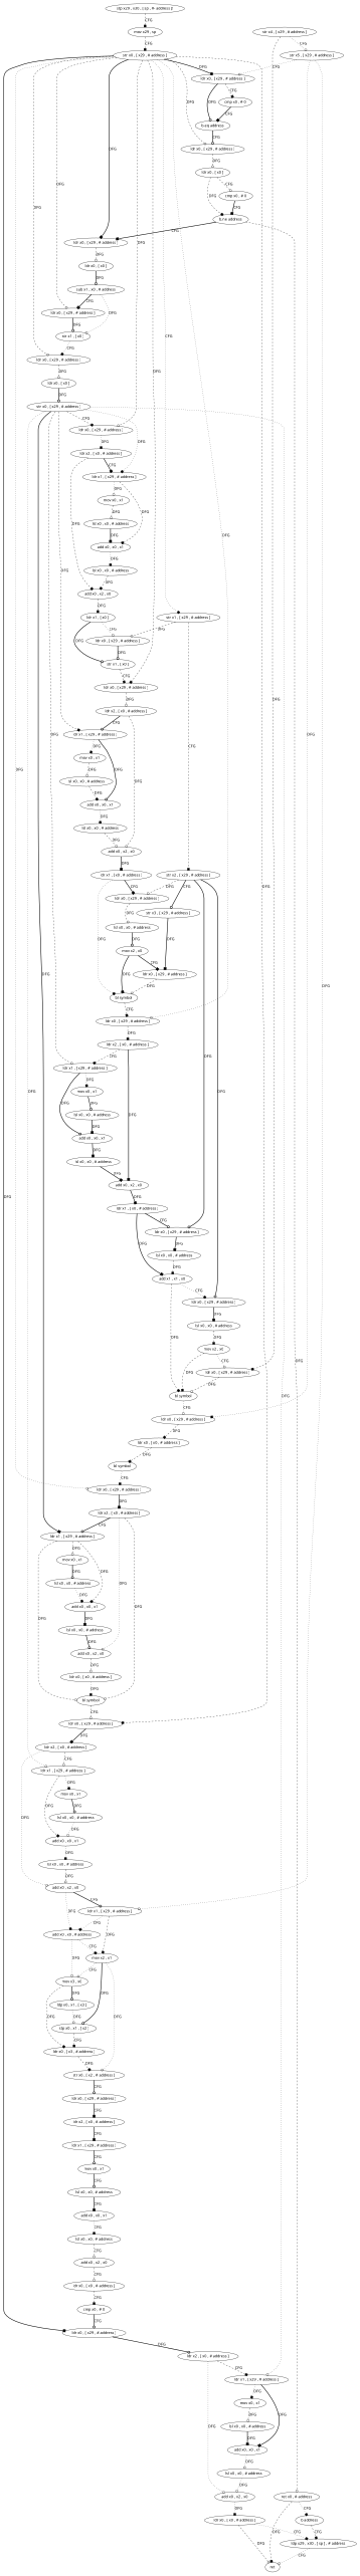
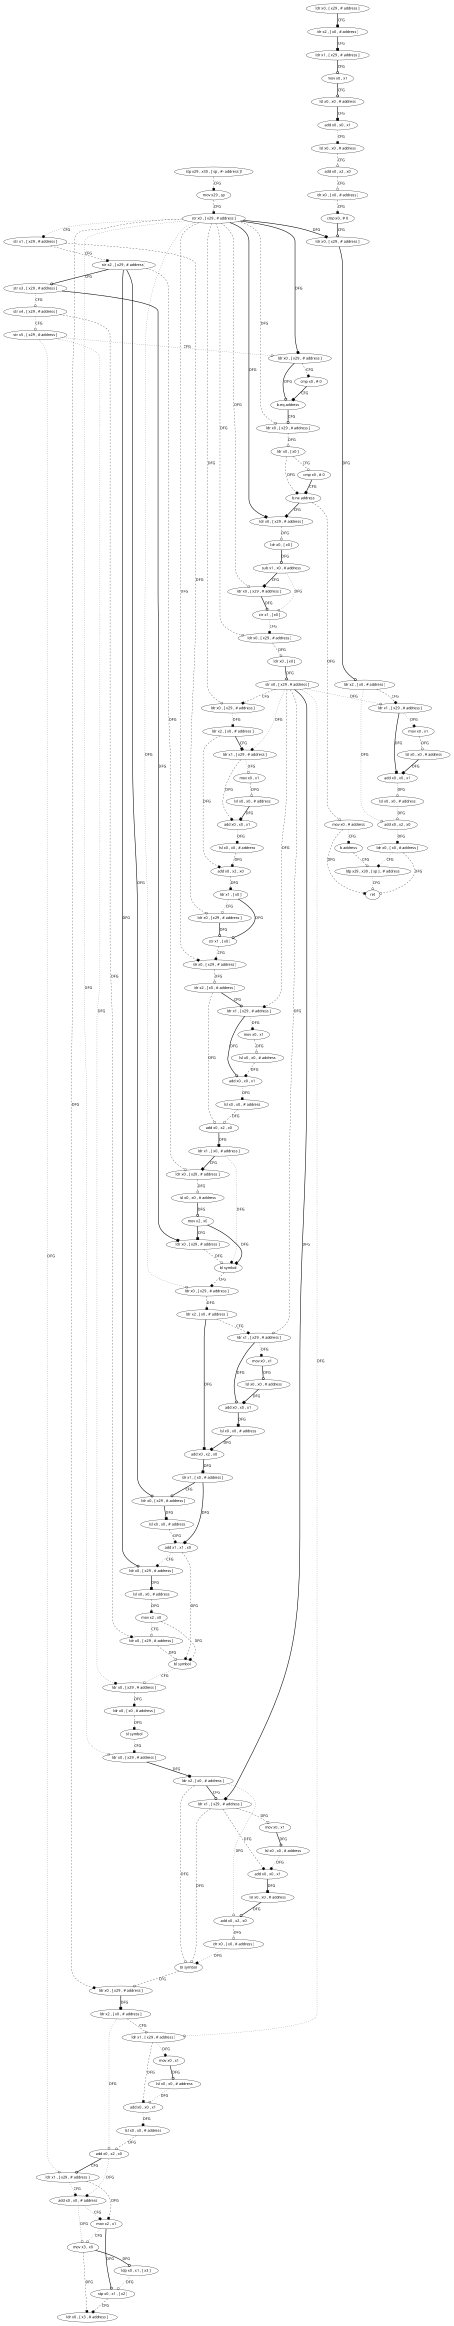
  digraph {
    fontname="Noto Sans"
    node [fontname="Noto Sans"]
    edge [arrowhead=box fontname="Noto Sans" style=dashed]
    n1 [label="stp x29 , x30 , [ sp , #- address ]!"]
    n2 [label="mov x29 , sp"]
    n3 [label="str x0 , [ x29 , # address ]"]
    n4 [label="str x1 , [ x29 , # address ]"]
    n5 [label="ldr x0 , [ x29 , # address ]"]
    n6 [label="ldr x0 , [ x29 , # address ]"]
    n7 [label="ldr x0 , [ x29 , # address ]"]
    n8 [label="ldr x0 , [ x29 , # address ]"]
    n9 [label="ldr x0 , [ x29 , # address ]"]
    n10 [label="ldr x0 , [ x29 , # address ]"]
    n11 [label="ldr x0 , [ x29 , # address ]"]
    n12 [label="ldr x0 , [ x29 , # address ]"]
    n13 [label="ldr x0 , [ x29 , # address ]"]
    n14 [label="ldr x0 , [ x29 , # address ]"]
    n15 [label="ldr x0 , [ x29 , # address ]"]
    n16 [label="str x2 , [ x29 , # address ]"]
    n17 [label="ldr x0 , [ x29 , # address ]"]
    n18 [label="cmp x0 , # 0"]
    n19 [label="b.eq address"]
    n20 [label="ldr x0 , [ x0 ]"]
    n21 [label="ldr x0 , [ x0 ]"]
    n22 [label="str x1 , [ x0 ]"]
    n23 [label="ldr x0 , [ x0 ]"]
    n24 [label="ldr x2 , [ x0 , # address ]"]
    n25 [label="ldr x2 , [ x0 , # address ]"]
    n26 [label="ldr x2 , [ x0 , # address ]"]
    n27 [label="ldr x2 , [ x0 , # address ]"]
    n28 [label="ldr x2 , [ x0 , # address ]"]
    n29 [label="ldr x2 , [ x0 , # address ]"]
    n30 [label="str x3 , [ x29 , # address ]"]
    n31 [label="ldr x0 , [ x29 , # address ]"]
    n32 [label="ldr x0 , [ x29 , # address ]"]
    n33 [label="ldr x0 , [ x29 , # address ]"]
    n34 [label="str x1 , [ x0 ]"]
    n35 [label="str x4 , [ x29 , # address ]"]
    n36 [label="ldr x0 , [ x29 , # address ]"]
    n37 [label="lsl x0 , x0 , # address"]
    n38 [label="lsl x0 , x0 , # address"]
    n39 [label="lsl x0 , x0 , # address"]
    n40 [label="str x5 , [ x29 , # address ]"]
    n41 [label="ldr x0 , [ x29 , # address ]"]
    n42 [label="bl symbol"]
    n43 [label="ldr x0 , [ x29 , # address ]"]
    n44 [label="ldr x1 , [ x29 , # address ]"]
    n45 [label="bl symbol"]
    n46 [label="ldr x0 , [ x0 , # address ]"]
    n47 [label="add x0 , x0 , # address"]
    n48 [label="mov x2 , x1"]
-   n49 [label="ret x0 , # address"]
+   n49 [label="mov x0 , # address"]
    n50 [label="b address"]
    n51 [label=ret]
    n52 [label="ldp x29 , x30 , [ sp ] , # address"]
    n53 [label="cmp x0 , # 0"]
    n54 [label="b.ne address"]
    n55 [label="sub x1 , x0 , # address"]
    n56 [label="str x0 , [ x29 , # address ]"]
    n57 [label="ldr x1 , [ x29 , # address ]"]
    n58 [label="ldr x1 , [ x29 , # address ]"]
    n59 [label="ldr x1 , [ x29 , # address ]"]
    n60 [label="ldr x1 , [ x29 , # address ]"]
    n61 [label="ldr x1 , [ x29 , # address ]"]
    n62 [label="ldr x1 , [ x29 , # address ]"]
    n63 [label="mov x0 , x1"]
    n64 [label="add x0 , x0 , x1"]
    n65 [label="mov x0 , x1"]
    n66 [label="add x0 , x0 , x1"]
    n67 [label="mov x0 , x1"]
    n68 [label="add x0 , x0 , x1"]
    n69 [label="bl symbol"]
    n70 [label="mov x0 , x1"]
    n71 [label="add x0 , x0 , x1"]
    n72 [label="mov x0 , x1"]
    n73 [label="add x0 , x0 , x1"]
    n74 [label="mov x0 , x1"]
    n75 [label="add x0 , x0 , x1"]
    n76 [label="add x0 , x2 , x0"]
    n77 [label="ldr x1 , [ x0 ]"]
    n78 [label="lsl x0 , x0 , # address"]
    n79 [label="lsl x0 , x0 , # address"]
    n80 [label="add x0 , x2 , x0"]
    n81 [label="ldr x1 , [ x0 , # address ]"]
    n82 [label="lsl x0 , x0 , # address"]
    n83 [label="lsl x0 , x0 , # address"]
    n84 [label="mov x2 , x0"]
    n85 [label="add x0 , x2 , x0"]
    n86 [label="ldr x1 , [ x0 , # address ]"]
    n87 [label="lsl x0 , x0 , # address"]
    n88 [label="lsl x0 , x0 , # address"]
    n89 [label="add x1 , x1 , x0"]
    n90 [label="mov x2 , x0"]
    n91 [label="bl symbol"]
    n92 [label="add x0 , x2 , x0"]
    n93 [label="ldr x0 , [ x0 , # address ]"]
    n94 [label="lsl x0 , x0 , # address"]
    n95 [label="lsl x0 , x0 , # address"]
    n96 [label="add x0 , x2 , x0"]
    n97 [label="lsl x0 , x0 , # address"]
    n98 [label="lsl x0 , x0 , # address"]
    n99 [label="mov x3 , x0"]
    n100 [label="stp x0 , x1 , [ x2 ]"]
-   n101 [label="str x0 , [ x2 , # address ]"]
    n102 [label="ldp x0 , x1 , [ x3 ]"]
    n103 [label="ldr x0 , [ x3 , # address ]"]
    n104 [label="ldr x0 , [ x29 , # address ]"]
    n105 [label="ldr x2 , [ x0 , # address ]"]
    n106 [label="ldr x1 , [ x29 , # address ]"]
    n107 [label="mov x0 , x1"]
    n108 [label="lsl x0 , x0 , # address"]
    n109 [label="add x0 , x0 , x1"]
    n110 [label="lsl x0 , x0 , # address"]
    n111 [label="add x0 , x2 , x0"]
    n112 [label="ldr x0 , [ x0 , # address ]"]
    n113 [label="cmp x0 , # 0"]
    n114 [label="add x0 , x2 , x0"]
    n115 [label="ldr x0 , [ x0 , # address ]"]
    n116 [label="lsl x0 , x0 , # address"]
    n117 [label="lsl x0 , x0 , # address"]
    n1 -> n2 [label=CFG]
    n2 -> n3 [label=CFG]
    n3 -> n4 [label=CFG style=dotted]
    n3 -> n5 [label=DFG style=bold]
    n3 -> n6 [arrowhead=odot label=DFG]
    n3 -> n7 [label=DFG style=bold]
    n3 -> n8 [arrowhead=odot label=DFG]
    n3 -> n9 [arrowhead=odot label=DFG]
    n3 -> n10 [arrowhead=odot label=DFG]
    n3 -> n11 [label=DFG]
    n3 -> n12 [arrowhead=odot label=DFG style=dotted]
    n3 -> n13 [arrowhead=odot label=DFG style=dotted]
    n3 -> n14 [label=DFG]
    n3 -> n15 [label=DFG style=bold]
    n4 -> n16 [label=CFG]
    n4 -> n17 [arrowhead=odot label=DFG]
    n5 -> n18 [label=CFG]
    n5 -> n19 [arrowhead=odot label=DFG style=bold]
    n6 -> n20 [arrowhead=odot label=DFG]
    n7 -> n21 [arrowhead=odot label=DFG]
    n8 -> n22 [arrowhead=odot label=DFG style=bold]
    n9 -> n23 [arrowhead=odot label=DFG]
    n10 -> n24 [label=DFG style=dotted]
    n11 -> n25 [arrowhead=odot label=DFG]
    n12 -> n26 [label=DFG]
    n13 -> n27 [label=DFG style=bold]
    n14 -> n28 [label=DFG style=bold]
    n15 -> n29 [arrowhead=odot label=DFG style=bold]
    n16 -> n30 [arrowhead=odot label=CFG style=bold]
    n16 -> n31 [arrowhead=odot label=DFG]
    n16 -> n32 [arrowhead=odot label=DFG style=bold]
    n16 -> n33 [arrowhead=odot label=DFG style=bold]
    n17 -> n34 [arrowhead=odot label=DFG style=bold]
    n18 -> n19 [label=CFG style=bold]
    n19 -> n6 [arrowhead=odot label=CFG style=bold]
    n20 -> n53 [arrowhead=odot label=CFG]
    n20 -> n54 [label=DFG]
    n21 -> n55 [arrowhead=odot label=DFG style=bold]
    n22 -> n9 [label=CFG style=dotted]
    n23 -> n56 [arrowhead=odot label=DFG style=bold]
    n24 -> n57 [label=CFG style=bold]
    n24 -> n76 [label=DFG]
    n25 -> n58 [arrowhead=odot label=CFG style=bold]
    n25 -> n80 [arrowhead=odot label=DFG]
    n26 -> n59 [label=CFG]
    n26 -> n85 [label=DFG style=bold]
    n27 -> n60 [arrowhead=odot label=CFG style=bold]
    n27 -> n69 [arrowhead=odot label=DFG]
    n27 -> n92 [arrowhead=odot label=DFG style=dotted]
    n28 -> n61 [arrowhead=odot label=CFG]
    n28 -> n96 [arrowhead=odot label=DFG style=dotted]
    n29 -> n62 [label=CFG]
    n29 -> n114 [arrowhead=odot label=DFG style=dotted]
+   n30 -> n35 [arrowhead=odot label=CFG style=dotted]
    n30 -> n36 [label=DFG style=bold]
    n31 -> n37 [arrowhead=odot label=DFG]
    n32 -> n38 [label=DFG style=bold]
    n33 -> n39 [label=DFG style=bold]
    n34 -> n11 [label=CFG]
    n35 -> n40 [arrowhead=odot label=CFG style=dotted]
    n35 -> n41 [label=DFG]
    n36 -> n42 [arrowhead=odot label=DFG]
    n37 -> n84 [arrowhead=odot label=DFG style=bold]
    n38 -> n89 [label=DFG]
    n39 -> n90 [label=DFG]
    n40 -> n5 [arrowhead=odot label=CFG style=dotted]
    n40 -> n43 [label=DFG style=dotted]
    n40 -> n44 [arrowhead=odot label=DFG style=dotted]
    n41 -> n45 [arrowhead=odot label=DFG]
    n42 -> n12 [label=CFG]
    n43 -> n46 [label=DFG]
    n44 -> n47 [label=CFG style=dotted]
    n44 -> n48 [label=DFG]
    n45 -> n43 [arrowhead=odot label=CFG style=dotted]
    n46 -> n91 [label=DFG]
    n47 -> n48 [label=CFG style=dotted]
    n47 -> n99 [arrowhead=odot label=DFG style=dotted]
    n48 -> n99 [arrowhead=odot label=CFG style=dotted]
    n48 -> n100 [arrowhead=odot label=DFG style=bold]
-   n48 -> n101 [arrowhead=odot label=DFG style=dotted]
    n49 -> n50 [label=CFG style=dotted]
    n49 -> n51 [label=DFG]
-   n50 -> n52 [label=CFG]
+   n50 -> n52 [arrowhead=odot label=CFG]
    n52 -> n51 [arrowhead=odot label=CFG style=dotted]
    n53 -> n54 [label=CFG style=bold]
    n54 -> n7 [label=CFG style=bold]
    n54 -> n49 [arrowhead=odot label=DFG]
    n55 -> n8 [label=CFG style=bold]
    n55 -> n22 [arrowhead=odot label=DFG style=dotted]
    n56 -> n10 [label=CFG]
    n56 -> n57 [label=DFG style=dotted]
    n56 -> n58 [label=DFG]
    n56 -> n59 [arrowhead=odot label=DFG]
    n56 -> n60 [label=DFG style=bold]
    n56 -> n61 [arrowhead=odot label=DFG style=dotted]
    n56 -> n62 [arrowhead=odot label=DFG style=dotted]
    n57 -> n63 [arrowhead=odot label=DFG style=dotted]
    n57 -> n64 [label=DFG]
    n58 -> n65 [label=DFG style=dotted]
    n58 -> n66 [arrowhead=odot label=DFG style=bold]
    n59 -> n67 [label=DFG style=dotted]
    n59 -> n68 [arrowhead=odot label=DFG style=bold]
    n60 -> n69 [arrowhead=odot label=DFG]
    n60 -> n70 [arrowhead=odot label=DFG]
    n60 -> n71 [label=DFG]
    n61 -> n72 [label=DFG style=dotted]
    n61 -> n73 [label=DFG]
    n62 -> n74 [label=DFG style=dotted]
    n62 -> n75 [label=DFG style=bold]
    n63 -> n78 [arrowhead=odot label=DFG]
    n64 -> n79 [label=DFG style=dotted]
    n65 -> n82 [arrowhead=odot label=DFG]
    n66 -> n83 [label=DFG style=dotted]
    n67 -> n87 [arrowhead=odot label=DFG style=bold]
    n68 -> n88 [label=DFG style=bold]
    n69 -> n14 [arrowhead=odot label=CFG]
    n70 -> n94 [arrowhead=odot label=DFG style=bold]
    n71 -> n95 [label=DFG style=bold]
    n72 -> n97 [arrowhead=odot label=DFG style=bold]
    n73 -> n98 [label=DFG style=dotted]
    n74 -> n116 [arrowhead=odot label=DFG]
    n75 -> n117 [arrowhead=odot label=DFG style=dotted]
    n76 -> n77 [label=DFG]
    n77 -> n17 [arrowhead=odot label=CFG style=dotted]
    n77 -> n34 [arrowhead=odot label=DFG style=bold]
    n78 -> n64 [label=DFG style=bold]
    n79 -> n76 [label=DFG]
    n80 -> n81 [label=DFG style=bold]
    n81 -> n31 [label=CFG style=bold]
    n81 -> n42 [label=DFG style=dotted]
    n82 -> n66 [label=DFG]
    n83 -> n80 [arrowhead=odot label=DFG]
    n84 -> n36 [label=CFG style=bold]
    n84 -> n42 [label=DFG style=bold]
    n85 -> n86 [label=DFG style=bold]
    n86 -> n32 [arrowhead=odot label=CFG style=bold]
    n86 -> n89 [label=DFG style=bold]
    n87 -> n68 [label=DFG style=bold]
    n88 -> n85 [label=DFG style=bold]
    n89 -> n33 [label=CFG style=dotted]
    n89 -> n45 [label=DFG]
    n90 -> n41 [arrowhead=odot label=CFG style=dotted]
    n90 -> n45 [label=DFG]
    n91 -> n13 [label=CFG style=dotted]
    n92 -> n93 [arrowhead=odot label=DFG]
    n93 -> n69 [label=DFG style=dotted]
    n94 -> n71 [label=DFG style=dotted]
    n95 -> n92 [arrowhead=odot label=DFG style=bold]
    n96 -> n44 [arrowhead=odot label=CFG style=bold]
    n96 -> n47 [label=DFG style=dotted]
    n97 -> n73 [arrowhead=odot label=DFG style=dotted]
    n98 -> n96 [arrowhead=odot label=DFG]
    n99 -> n102 [arrowhead=odot label=DFG style=bold]
    n99 -> n103 [label=DFG]
    n100 -> n103 [label=CFG]
-   n101 -> n104 [arrowhead=odot label=CFG style=bold]
    n102 -> n100 [arrowhead=odot label=DFG style=dotted]
-   n103 -> n101 [label=DFG]
    n104 -> n105 [label=CFG style=bold]
    n105 -> n106 [label=CFG style=bold]
    n106 -> n107 [arrowhead=odot label=CFG style=bold]
    n107 -> n108 [arrowhead=odot label=CFG style=bold]
    n108 -> n109 [label=CFG style=bold]
    n109 -> n110 [label=CFG style=dotted]
    n110 -> n111 [arrowhead=odot label=CFG]
    n111 -> n112 [arrowhead=odot label=CFG]
    n112 -> n113 [label=CFG]
    n113 -> n15 [arrowhead=odot label=CFG style=bold]
    n114 -> n115 [label=DFG style=dotted]
    n115 -> n51 [arrowhead=odot label=DFG]
    n115 -> n52 [label=CFG style=dotted]
    n116 -> n75 [label=DFG style=bold]
    n117 -> n114 [arrowhead=odot label=DFG style=dotted]
  }
